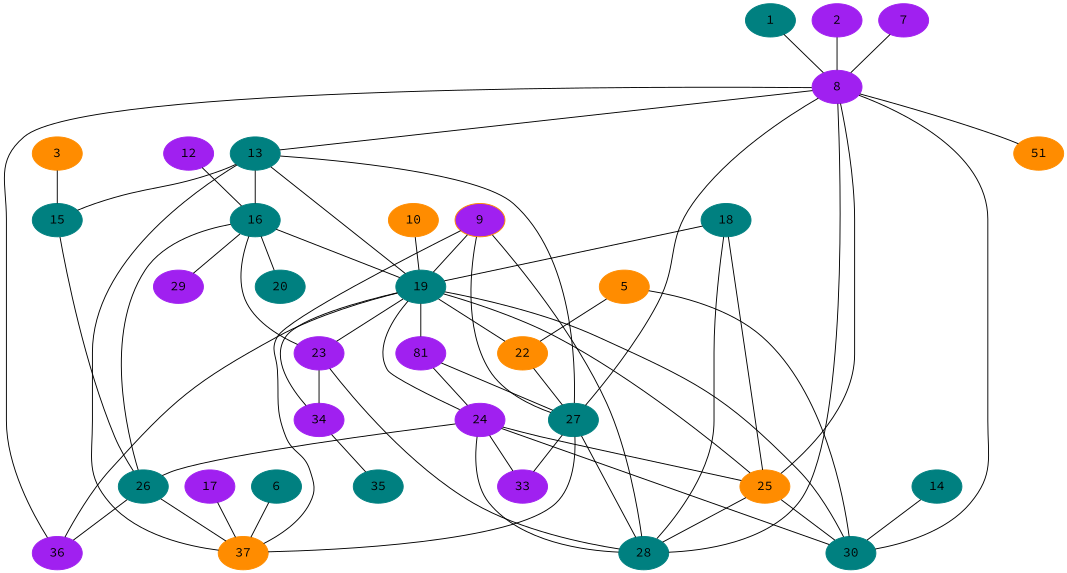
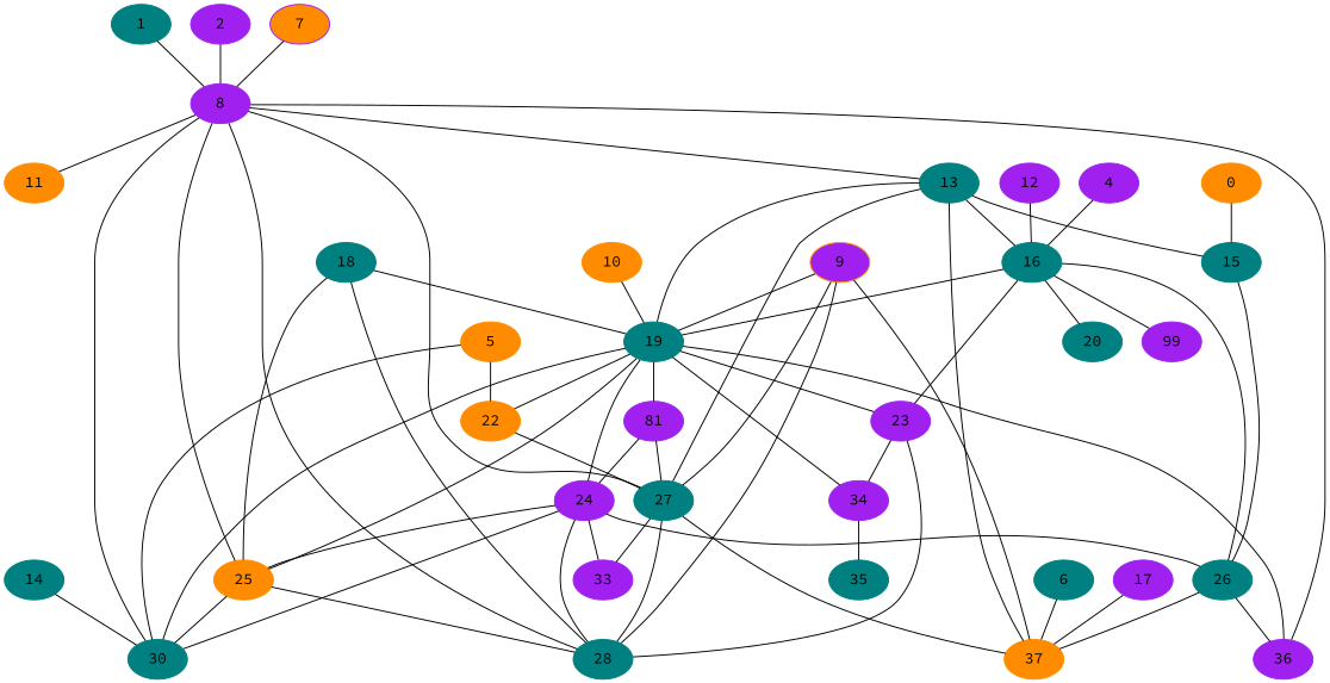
  graph {
    fontname="Source Code Pro"
    node [color=teal fontname="Source Code Pro" style=filled]
    edge [fontname="Source Code Pro" weight=1.0]
    8 [color=purple]
    1
    30
-   11 [color=darkorange label=51]
+   11 [color=darkorange]
    13
    25 [color=darkorange]
    27
    28
    36 [color=purple]
    2 [color=purple]
-   3 [color=darkorange]
+   3 [color=darkorange label=0]
    15
    26
+   4 [color=purple]
    16
    19
    20
    23 [color=purple]
-   29 [color=purple]
+   29 [color=purple label=99]
    5 [color=darkorange]
    22 [color=darkorange]
    24 [color=purple]
    33 [color=purple]
    n24 [color=darkorange label=37]
    6
-   7 [color=purple]
+   7 [color=purple fillcolor=darkorange]
    9 [color=darkorange fillcolor=purple]
    n28 [color=purple label=81]
    34 [color=purple]
    10 [color=darkorange]
    12 [color=purple]
    14
    17 [color=purple]
    18
    35
    8 -- 30
    8 -- 11
    8 -- 13
    8 -- 25 [weight=2.0]
    8 -- 27
    8 -- 28
    8 -- 36
    1 -- 8
    13 -- 27
    13 -- 15
    13 -- 16 [weight=3.0]
    13 -- 19
    13 -- n24
    25 -- 30
    25 -- 28 [weight=2.0]
    27 -- 28 [weight=2.0]
    27 -- 33
    27 -- n24
    2 -- 8
    3 -- 15
    15 -- 26
    26 -- 36
    26 -- n24
+   4 -- 16
    16 -- 26
    16 -- 19
    16 -- 20
    16 -- 23
    16 -- 29
    19 -- 30
    19 -- 25
    19 -- 36
    19 -- 23 [weight=2.0]
    19 -- 22
    19 -- 24
    19 -- n28 [weight=3.0]
    19 -- 34
    23 -- 28
    23 -- 34
    5 -- 30
    5 -- 22
    22 -- 27
    24 -- 30
    24 -- 25
    24 -- 28
    24 -- 26
    24 -- 33
    6 -- n24
    7 -- 8
    9 -- 27
    9 -- 28 [weight=2.0]
    9 -- 19
    9 -- n24
    n28 -- 27
    n28 -- 24
    34 -- 35
    10 -- 19
    12 -- 16
    14 -- 30
    17 -- n24
    18 -- 25
    18 -- 28
    18 -- 19 [weight=2.0]
  }
